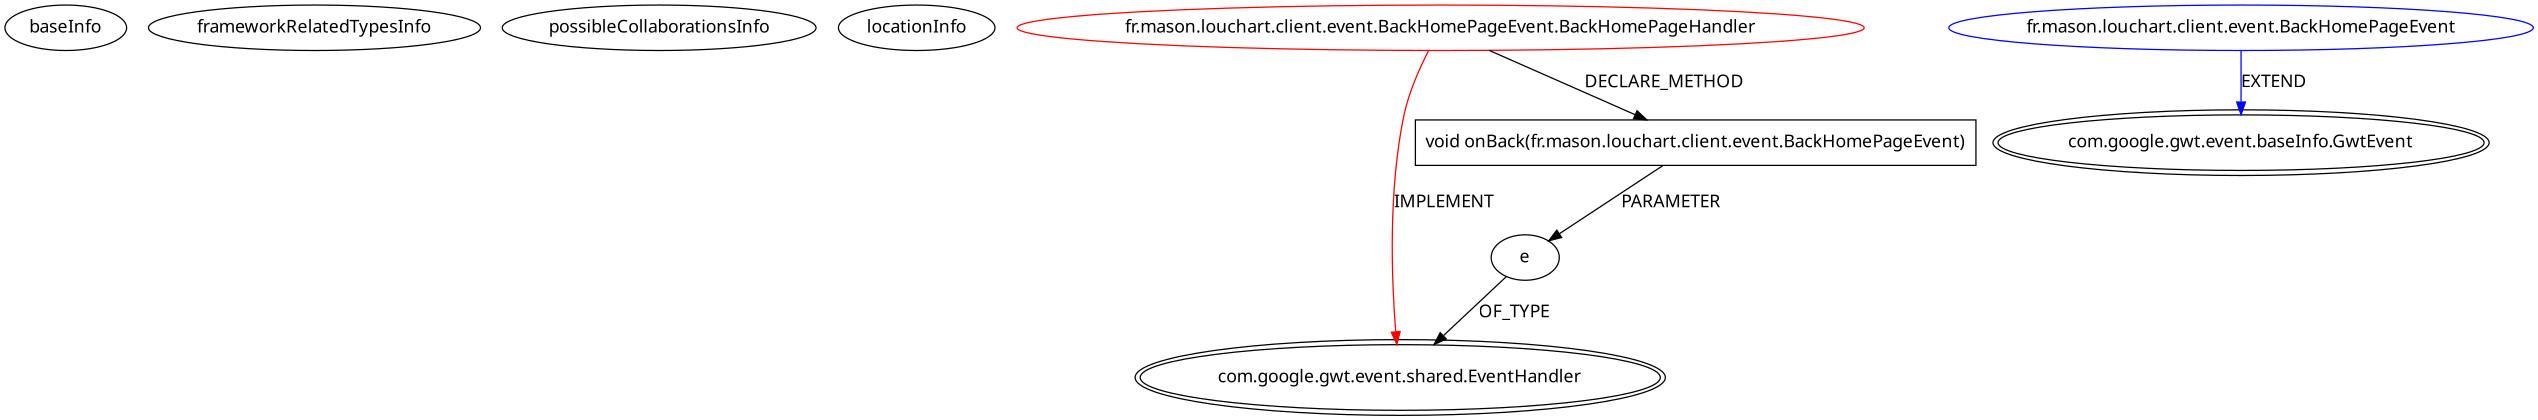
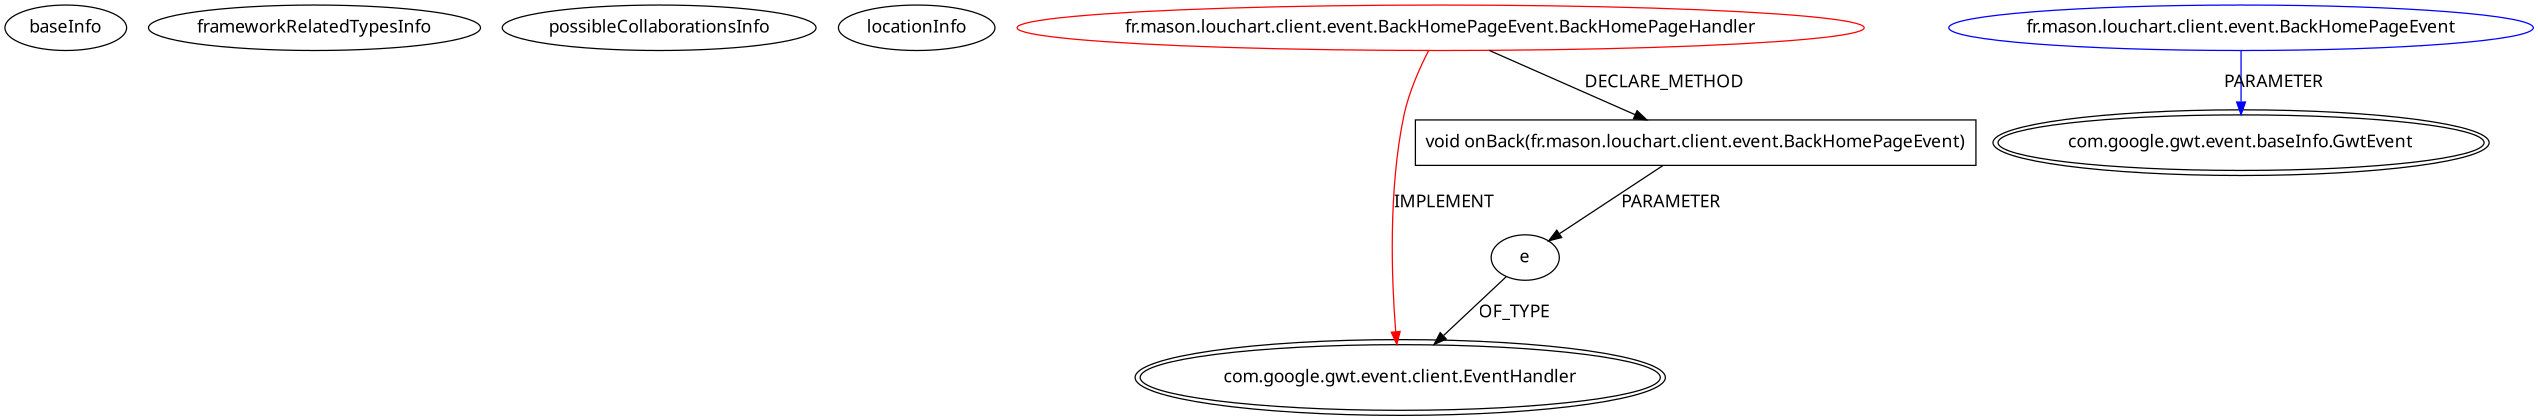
  digraph {
    fontname="Noto Sans"
    node [fontname="Noto Sans"]
    edge [fontname="Noto Sans"]
    baseInfo [category=extension_graph graphId=303 isAnonymous=false possibleRelation=true]
    frameworkRelatedTypesInfo [0="com.google.gwt.event.shared.EventHandler"]
    possibleCollaborationsInfo [0="303~CLIENT_METHOD_DECLARATION-PARAMETER_DECLARATION-~com.google.gwt.event.shared.EventHandler ~com.google.gwt.event.shared.GwtEvent ~false~false"]
    locationInfo [contextSignature=BackHomePageHandler filePath="/Masonu-Sample_MVP_pattern_with_GWT/Sample_MVP_pattern_with_GWT-master/src/fr/mason/louchart/client/event/BackHomePageEvent.java" graphId=303 projectName="Masonu-Sample_MVP_pattern_with_GWT"]
    n5 [color=red isFrameworkType=false label="fr.mason.louchart.client.event.BackHomePageEvent.BackHomePageHandler" vertexType=ROOT_CLIENT_CLASS_DECLARATION]
-   n6 [isFrameworkType=true label="com.google.gwt.event.shared.EventHandler" peripheries=2 vertexType=FRAMEWORK_INTERFACE_TYPE]
+   n6 [isFrameworkType=true label="com.google.gwt.event.client.EventHandler" peripheries=2 vertexType=FRAMEWORK_INTERFACE_TYPE]
    n7 [isFrameworkType=false label="void onBack(fr.mason.louchart.client.event.BackHomePageEvent)" shape=box vertexType=CLIENT_METHOD_DECLARATION]
    n8 [isFrameworkType=false label=e vertexType=PARAMETER_DECLARATION]
    n9 [color=blue isFrameworkType=false label="fr.mason.louchart.client.event.BackHomePageEvent" vertexType=REFERENCE_CLIENT_CLASS_DECLARATION]
    n10 [isFrameworkType=true label="com.google.gwt.event.baseInfo.GwtEvent" peripheries=2 vertexType=FRAMEWORK_CLASS_TYPE]
    n5 -> n6 [color=red label=IMPLEMENT]
    n5 -> n7 [label=DECLARE_METHOD]
    n7 -> n8 [label=PARAMETER]
    n8 -> n6 [label=OF_TYPE]
-   n9 -> n10 [color=blue label=EXTEND]
+   n9 -> n10 [color=blue label=PARAMETER]
  }
